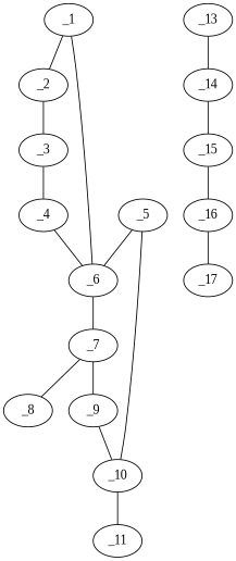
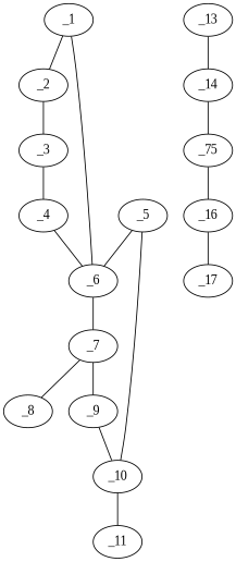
  graph {
    fontname="Liberation Serif"
    node [charge=0 chem=1 fontname="Liberation Serif" symbol="C  " x=2.866 y=-0.5]
    edge [fontname="Liberation Serif" valence=1]
    _1 [y=-1]
    _2 [x=2]
    _6 [x=3.7321]
    _3 [x=2 y=0.5]
    _7 [x=4.6831 y=-0.809]
    _4 [y=1]
    _8 [chem=2 symbol="O  " x=4.9921 y=-1.7601]
    _9 [chem=4 symbol="N  " x=5.2709 y=0]
    _5 [x=3.7321 y=0.5]
    _10 [chem=16 symbol="Se " x=4.6831 y=0.809]
    _11 [chem=2 symbol="O  " x=4.9921 y=1.7601]
    _13 [x=6.7709 y=-0.866]
    _14 [x=7.7709 y=-0.866]
    _17 [x=6.7709 y=0.866]
-   _15 [x=8.2709 y=0]
+   _15 [x=8.2709 y=0 label=_75]
    _16 [x=7.7709 y=0.866]
    _1 -- _2
    _1 -- _6 [valence=2]
    _2 -- _3 [valence=2]
    _6 -- _7
    _3 -- _4
    _7 -- _8 [valence=2]
    _7 -- _9
    _4 -- _6 [valence=2]
    _9 -- _10
    _5 -- _6
    _5 -- _10
    _10 -- _11 [valence=2]
    _13 -- _14 [valence=2]
    _14 -- _15
    _15 -- _16 [valence=2]
    _16 -- _17
  }
